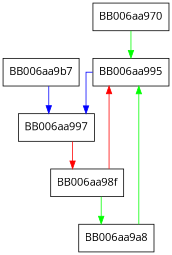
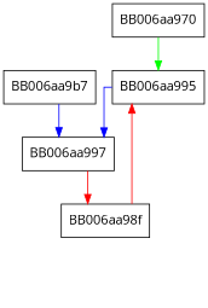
  digraph {
    fontname="Open Sans"
    splines=ortho
    node [fontname="Open Sans" shape=box]
    edge [color=green fontname="Open Sans"]
    BB006aa970
    BB006aa995
    BB006aa997
    BB006aa98f
-   BB006aa9a8
    BB006aa9b7
    BB006aa970 -> BB006aa995
    BB006aa995 -> BB006aa997 [color=blue]
    BB006aa997 -> BB006aa98f [color=red]
    BB006aa98f -> BB006aa995 [color=red]
-   BB006aa98f -> BB006aa9a8
-   BB006aa9a8 -> BB006aa995
    BB006aa9b7 -> BB006aa997 [color=blue]
  }
